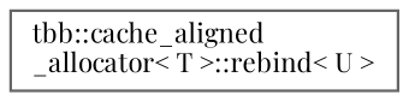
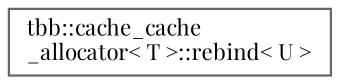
  digraph {
    rankdir=LR
    fontname="Playfair Display"
-   n1 [color=grey40 fillcolor=white fontname="Playfair Display" fontsize=10 height=0.2 label="tbb::cache_aligned\l_allocator\< T \>::rebind\< U \>" shape=box style=filled width=0.4]
+   n1 [color=grey40 fillcolor=white fontname="Playfair Display" fontsize=10 height=0.2 label="tbb::cache_cache\l_allocator\< T \>::rebind\< U \>" shape=box style=filled width=0.4]
  }
